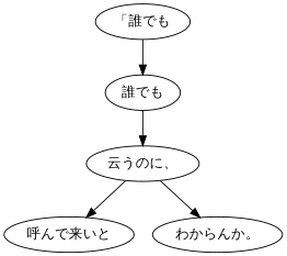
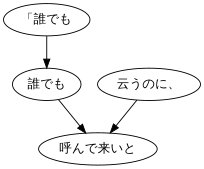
  digraph {
    fontname="Liberation Serif"
    node [fontname="Liberation Serif"]
    edge [fontname="Liberation Serif"]
    n1 [label="「誰でも"]
    n2 [label="誰でも"]
    n3 [label="呼んで来いと"]
    n4 [label="云うのに、"]
-   n5 [label="わからんか。"]
    n1 -> n2
-   n2 -> n4
+   n2 -> n3
    n4 -> n3
-   n4 -> n5
  }
